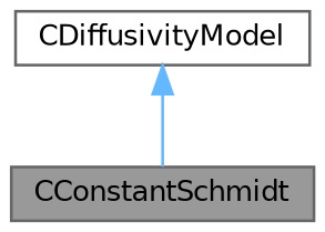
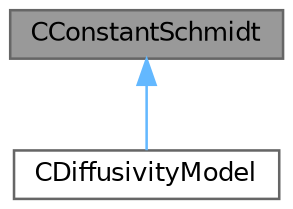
  digraph {
    node [color=gray40 fontname=Helvetica fontsize=10 shape=box style=filled]
    n1 [fillcolor=grey60 fontcolor=black height=0.2 label=CConstantSchmidt width=0.4]
    n2 [fillcolor=white height=0.2 label=CDiffusivityModel width=0.4]
-   n2 -> n1 [color=steelblue1 dir=back fontname=Helvetica fontsize=10 labelfontname=Helvetica labelfontsize=10 style=solid]
+   n1 -> n2 [color=steelblue1 dir=back fontname=Helvetica fontsize=10 labelfontname=Helvetica labelfontsize=10 style=solid]
  }
